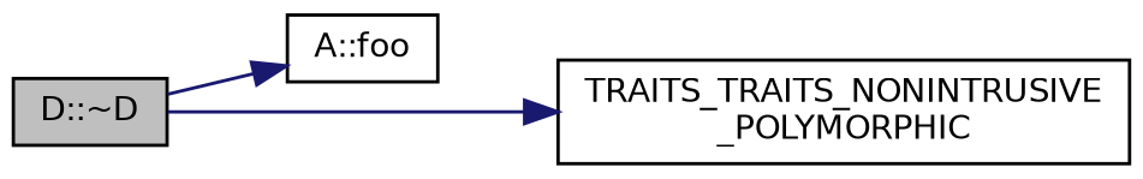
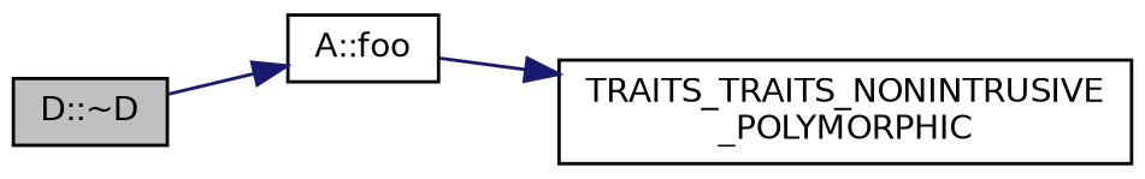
  digraph {
    rankdir=LR
    node [color=black fillcolor=white fontname=Helvetica fontsize=10 shape=record style=filled]
    edge [color=midnightblue fontname=Helvetica fontsize=10 labelfontname=Helvetica labelfontsize=10 style=solid]
    n1 [fillcolor=grey75 fontcolor=black height=0.2 label="D::~D" width=0.4]
    n2 [height=0.2 label="A::foo" width=0.4]
    n3 [height=0.2 label="TRAITS_TRAITS_NONINTRUSIVE\l_POLYMORPHIC" width=0.4]
    n1 -> n2
-   n1 -> n3
+   n2 -> n3
  }
